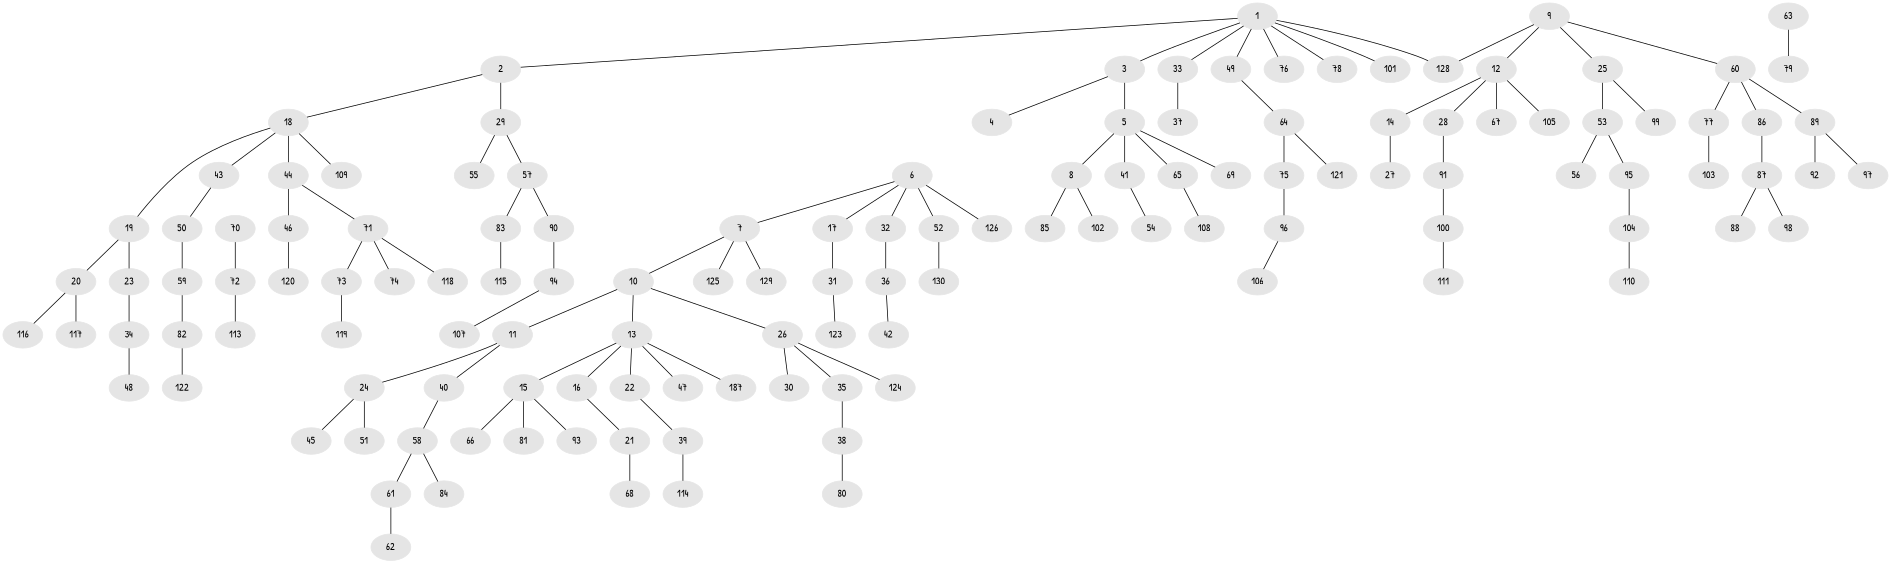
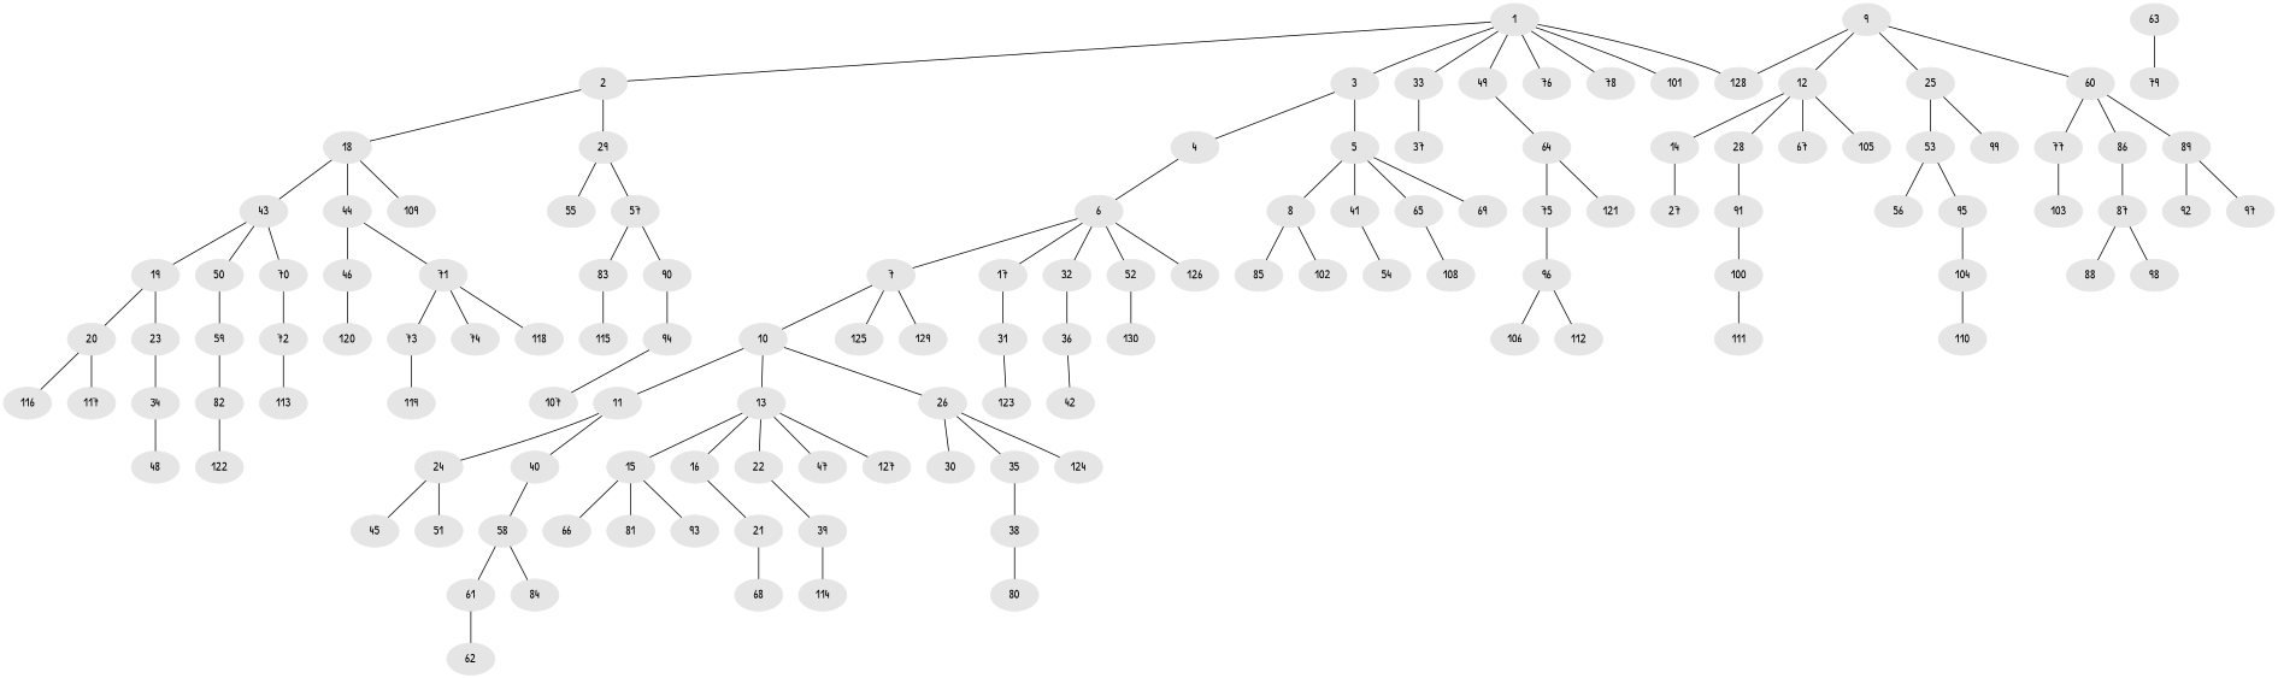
  graph {
    fontname="Patrick Hand"
    node [color=gray90 fontname="Patrick Hand" style=filled]
    edge [fontname="Patrick Hand"]
    1
    2
    3
    33
    49
    76
    78
    101
    128
    18
    29
    4
    5
    9
    12
    25
    60
    37
    64
    19
    43
    44
    109
    55
    57
    63
    79
    6
    8
    41
    65
    69
    7
    17
    32
    52
    126
    85
    102
    54
    108
    10
    125
    129
    31
    36
    130
    11
    13
    26
    14
    28
    67
    105
    53
    99
    77
    86
    89
    24
    40
    15
    16
    22
    47
-   127 [label=187]
+   127
    30
    35
    124
    45
    51
    58
    27
    91
    66
    81
    93
    21
    39
    68
    123
    20
    23
    50
    70
    46
    71
    116
    117
    34
    114
    48
    56
    95
    38
    100
    83
    90
    42
    80
    61
    84
    59
    72
    120
    73
    74
    118
    75
    121
    82
    104
    115
    94
    62
    122
    103
    87
    92
    97
    96
    113
    119
    106
+   112
    88
    98
    107
    111
    110
    1 -- 2
    1 -- 3
    1 -- 33
    1 -- 49
    1 -- 76
    1 -- 78
    1 -- 101
    1 -- 128
    2 -- 18
    2 -- 29
    3 -- 4
    3 -- 5
    33 -- 37
    49 -- 64
-   18 -- 19
+   43 -- 19
    18 -- 43
    18 -- 44
    18 -- 109
    29 -- 55
    29 -- 57
+   4 -- 6
    5 -- 8
    5 -- 41
    5 -- 65
    5 -- 69
    9 -- 128
    9 -- 12
    9 -- 25
    9 -- 60
    12 -- 14
    12 -- 28
    12 -- 67
    12 -- 105
    25 -- 53
    25 -- 99
    60 -- 77
    60 -- 86
    60 -- 89
    64 -- 75
    64 -- 121
    19 -- 20
    19 -- 23
    43 -- 50
+   43 -- 70
    44 -- 46
    44 -- 71
    57 -- 83
    57 -- 90
    63 -- 79
    6 -- 7
    6 -- 17
    6 -- 32
    6 -- 52
    6 -- 126
    8 -- 85
    8 -- 102
    41 -- 54
    65 -- 108
    7 -- 10
    7 -- 125
    7 -- 129
    17 -- 31
    32 -- 36
    52 -- 130
    10 -- 11
    10 -- 13
    10 -- 26
    31 -- 123
    36 -- 42
    11 -- 24
    11 -- 40
    13 -- 15
    13 -- 16
    13 -- 22
    13 -- 47
    13 -- 127
    26 -- 30
    26 -- 35
    26 -- 124
    14 -- 27
    28 -- 91
    53 -- 56
    53 -- 95
    77 -- 103
    86 -- 87
    89 -- 92
    89 -- 97
    24 -- 45
    24 -- 51
    40 -- 58
    15 -- 66
    15 -- 81
    15 -- 93
    16 -- 21
    22 -- 39
    35 -- 38
    58 -- 61
    58 -- 84
    91 -- 100
    21 -- 68
    39 -- 114
    20 -- 116
    20 -- 117
    23 -- 34
    50 -- 59
    70 -- 72
    46 -- 120
    71 -- 73
    71 -- 74
    71 -- 118
    34 -- 48
    95 -- 104
    38 -- 80
    100 -- 111
    83 -- 115
    90 -- 94
    61 -- 62
    59 -- 82
    72 -- 113
    73 -- 119
    75 -- 96
    82 -- 122
    104 -- 110
    94 -- 107
    87 -- 88
    87 -- 98
    96 -- 106
+   96 -- 112
  }
